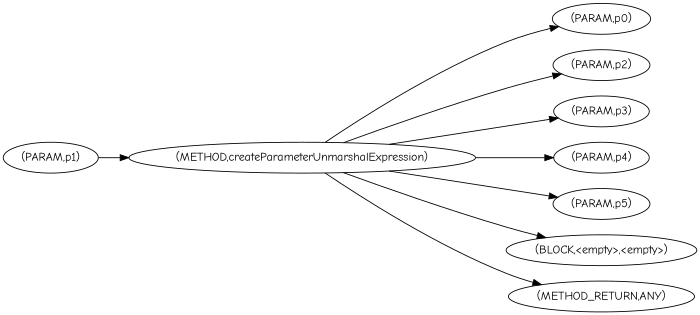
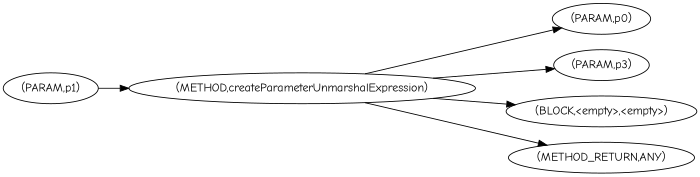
  digraph {
    fontname="Comic Neue"
    rankdir=LR
    node [fontname="Comic Neue"]
    edge [fontname="Comic Neue"]
    n1 [label=<(METHOD,createParameterUnmarshalExpression)>]
    n2 [label=<(PARAM,p0)>]
-   n3 [label=<(PARAM,p2)>]
    n4 [label=<(PARAM,p3)>]
-   n5 [label=<(PARAM,p4)>]
-   n6 [label=<(PARAM,p5)>]
    n7 [label=<(BLOCK,&lt;empty&gt;,&lt;empty&gt;)>]
    n8 [label=<(METHOD_RETURN,ANY)>]
    n9 [label=<(PARAM,p1)>]
    n1 -> n2
-   n1 -> n3
    n1 -> n4
-   n1 -> n5
-   n1 -> n6
    n1 -> n7
    n1 -> n8
    n9 -> n1
  }
